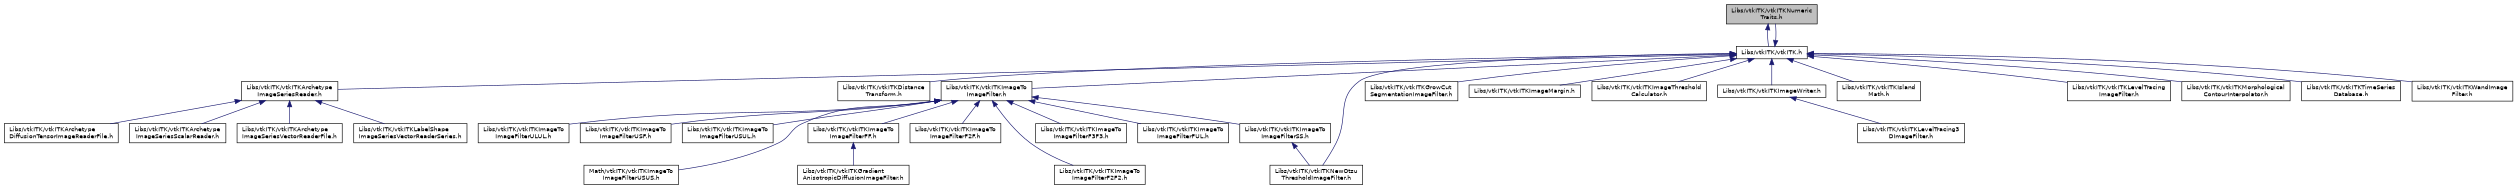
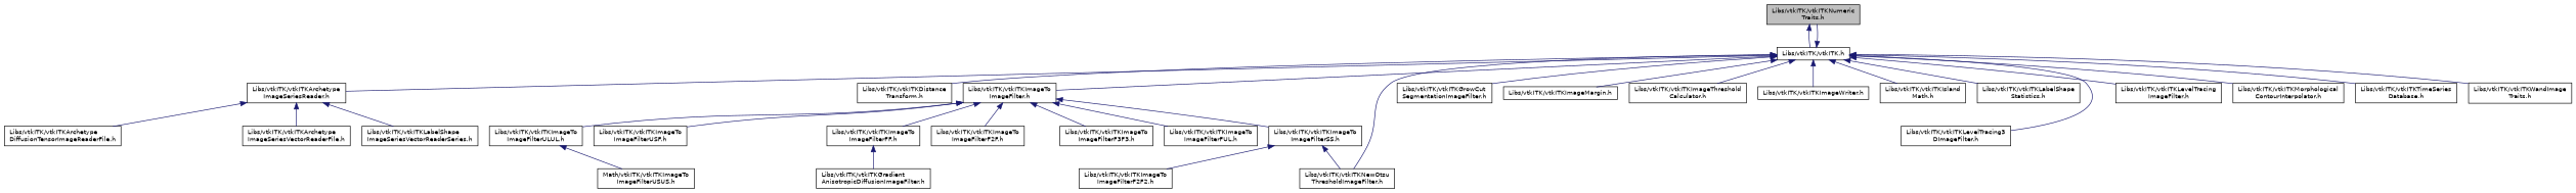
  digraph {
    fontname="DejaVu Sans"
    node [color=black fontname="DejaVu Sans" fontsize=10 shape=record]
    edge [color=midnightblue dir=back fontname="DejaVu Sans" fontsize=10 labelfontname=Helvetica labelfontsize=10 style=solid]
    n1 [fillcolor=grey75 fontcolor=black height=0.2 label="Libs/vtkITK/vtkITKNumeric\lTraits.h" style=filled width=0.4]
    n2 [height=0.2 label="Libs/vtkITK/vtkITK.h" width=0.4]
    n3 [height=0.2 label="Libs/vtkITK/vtkITKArchetype\lImageSeriesReader.h" width=0.4]
    n4 [height=0.2 label="Libs/vtkITK/vtkITKDistance\lTransform.h" width=0.4]
    n5 [height=0.2 label="Libs/vtkITK/vtkITKImageTo\lImageFilter.h" width=0.4]
    n6 [height=0.2 label="Libs/vtkITK/vtkITKNewOtsu\lThresholdImageFilter.h" width=0.4]
    n7 [height=0.2 label="Libs/vtkITK/vtkITKGrowCut\lSegmentationImageFilter.h" width=0.4]
    n8 [height=0.2 label="Libs/vtkITK/vtkITKImageMargin.h" width=0.4]
    n9 [height=0.2 label="Libs/vtkITK/vtkITKImageThreshold\lCalculator.h" width=0.4]
    n10 [height=0.2 label="Libs/vtkITK/vtkITKImageWriter.h" width=0.4]
    n11 [height=0.2 label="Libs/vtkITK/vtkITKIsland\lMath.h" width=0.4]
+   n12 [height=0.2 label="Libs/vtkITK/vtkITKLabelShape\lStatistics.h" width=0.4]
    n13 [height=0.2 label="Libs/vtkITK/vtkITKLevelTracing3\lDImageFilter.h" width=0.4]
    n14 [height=0.2 label="Libs/vtkITK/vtkITKLevelTracing\lImageFilter.h" width=0.4]
    n15 [height=0.2 label="Libs/vtkITK/vtkITKMorphological\lContourInterpolator.h" width=0.4]
    n16 [height=0.2 label="Libs/vtkITK/vtkITKTimeSeries\lDatabase.h" width=0.4]
-   n17 [height=0.2 label="Libs/vtkITK/vtkITKWandImage\lFilter.h" width=0.4]
+   n17 [height=0.2 label="Libs/vtkITK/vtkITKWandImage\lTraits.h" width=0.4]
    n18 [height=0.2 label="Libs/vtkITK/vtkITKArchetype\lDiffusionTensorImageReaderFile.h" width=0.4]
-   n19 [height=0.2 label="Libs/vtkITK/vtkITKArchetype\lImageSeriesScalarReader.h" width=0.4]
    n20 [height=0.2 label="Libs/vtkITK/vtkITKArchetype\lImageSeriesVectorReaderFile.h" width=0.4]
    n21 [height=0.2 label="Libs/vtkITK/vtkITKLabelShape\lImageSeriesVectorReaderSeries.h" width=0.4]
    n22 [height=0.2 label="Libs/vtkITK/vtkITKImageTo\lImageFilterFF.h" width=0.4]
    n23 [height=0.2 label="Libs/vtkITK/vtkITKImageTo\lImageFilterF2F.h" width=0.4]
    n24 [height=0.2 label="Libs/vtkITK/vtkITKImageTo\lImageFilterF2F2.h" width=0.4]
    n25 [height=0.2 label="Libs/vtkITK/vtkITKImageTo\lImageFilterF3F3.h" width=0.4]
    n26 [height=0.2 label="Libs/vtkITK/vtkITKImageTo\lImageFilterFUL.h" width=0.4]
    n27 [height=0.2 label="Libs/vtkITK/vtkITKImageTo\lImageFilterSS.h" width=0.4]
    n28 [height=0.2 label="Libs/vtkITK/vtkITKImageTo\lImageFilterULUL.h" width=0.4]
    n29 [height=0.2 label="Libs/vtkITK/vtkITKImageTo\lImageFilterUSF.h" width=0.4]
-   n30 [height=0.2 label="Libs/vtkITK/vtkITKImageTo\lImageFilterUSUL.h" width=0.4]
    n31 [height=0.2 label="Math/vtkITK/vtkITKImageTo\lImageFilterUSUS.h" width=0.4]
    n32 [height=0.2 label="Libs/vtkITK/vtkITKGradient\lAnisotropicDiffusionImageFilter.h" width=0.4]
    n1 -> n2
    n2 -> n1
    n2 -> n3
    n2 -> n4
    n2 -> n5
    n2 -> n6
    n2 -> n7
    n2 -> n8
    n2 -> n9
    n2 -> n10
    n2 -> n11
-   n10 -> n13
+   n2 -> n12
+   n2 -> n13
    n2 -> n14
    n2 -> n15
    n2 -> n16
    n2 -> n17
    n3 -> n18
-   n3 -> n19
    n3 -> n20
    n3 -> n21
    n5 -> n22
    n5 -> n23
-   n5 -> n24
+   n27 -> n24
    n5 -> n25
    n5 -> n26
    n5 -> n27
    n5 -> n28
    n5 -> n29
-   n5 -> n30
-   n5 -> n31
+   n28 -> n31
    n22 -> n32
    n27 -> n6
  }
